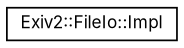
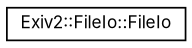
  digraph {
    rankdir=TB
    fontname=Inter
-   n1 [color=black fillcolor=white fontname=Inter fontsize=10 height=0.2 label="Exiv2::FileIo::Impl" shape=record style=filled width=0.4]
+   n1 [color=black fillcolor=white fontname=Inter fontsize=10 height=0.2 label="Exiv2::FileIo::FileIo" shape=record style=filled width=0.4]
  }
